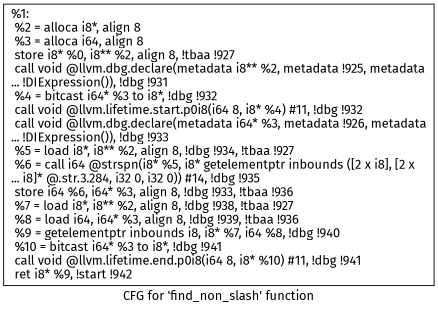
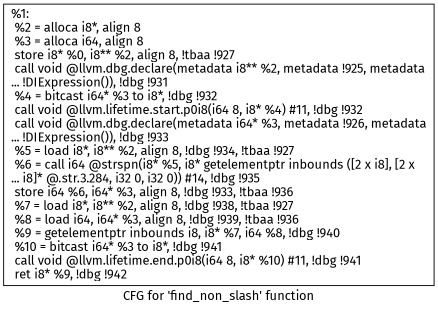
  digraph {
    label="CFG for 'find_non_slash' function"
    fontname="Fira Sans"
-   n1 [label="{%1:\l  %2 = alloca i8*, align 8\l  %3 = alloca i64, align 8\l  store i8* %0, i8** %2, align 8, !tbaa !927\l  call void @llvm.dbg.declare(metadata i8** %2, metadata !925, metadata\l... !DIExpression()), !dbg !931\l  %4 = bitcast i64* %3 to i8*, !dbg !932\l  call void @llvm.lifetime.start.p0i8(i64 8, i8* %4) #11, !dbg !932\l  call void @llvm.dbg.declare(metadata i64* %3, metadata !926, metadata\l... !DIExpression()), !dbg !933\l  %5 = load i8*, i8** %2, align 8, !dbg !934, !tbaa !927\l  %6 = call i64 @strspn(i8* %5, i8* getelementptr inbounds ([2 x i8], [2 x\l... i8]* @.str.3.284, i32 0, i32 0)) #14, !dbg !935\l  store i64 %6, i64* %3, align 8, !dbg !933, !tbaa !936\l  %7 = load i8*, i8** %2, align 8, !dbg !938, !tbaa !927\l  %8 = load i64, i64* %3, align 8, !dbg !939, !tbaa !936\l  %9 = getelementptr inbounds i8, i8* %7, i64 %8, !dbg !940\l  %10 = bitcast i64* %3 to i8*, !dbg !941\l  call void @llvm.lifetime.end.p0i8(i64 8, i8* %10) #11, !dbg !941\l  ret i8* %9, !start !942\l}" shape=record fontname="Fira Sans"]
+   n1 [label="{%1:\l  %2 = alloca i8*, align 8\l  %3 = alloca i64, align 8\l  store i8* %0, i8** %2, align 8, !tbaa !927\l  call void @llvm.dbg.declare(metadata i8** %2, metadata !925, metadata\l... !DIExpression()), !dbg !931\l  %4 = bitcast i64* %3 to i8*, !dbg !932\l  call void @llvm.lifetime.start.p0i8(i64 8, i8* %4) #11, !dbg !932\l  call void @llvm.dbg.declare(metadata i64* %3, metadata !926, metadata\l... !DIExpression()), !dbg !933\l  %5 = load i8*, i8** %2, align 8, !dbg !934, !tbaa !927\l  %6 = call i64 @strspn(i8* %5, i8* getelementptr inbounds ([2 x i8], [2 x\l... i8]* @.str.3.284, i32 0, i32 0)) #14, !dbg !935\l  store i64 %6, i64* %3, align 8, !dbg !933, !tbaa !936\l  %7 = load i8*, i8** %2, align 8, !dbg !938, !tbaa !927\l  %8 = load i64, i64* %3, align 8, !dbg !939, !tbaa !936\l  %9 = getelementptr inbounds i8, i8* %7, i64 %8, !dbg !940\l  %10 = bitcast i64* %3 to i8*, !dbg !941\l  call void @llvm.lifetime.end.p0i8(i64 8, i8* %10) #11, !dbg !941\l  ret i8* %9, !dbg !942\l}" shape=record fontname="Fira Sans"]
  }
